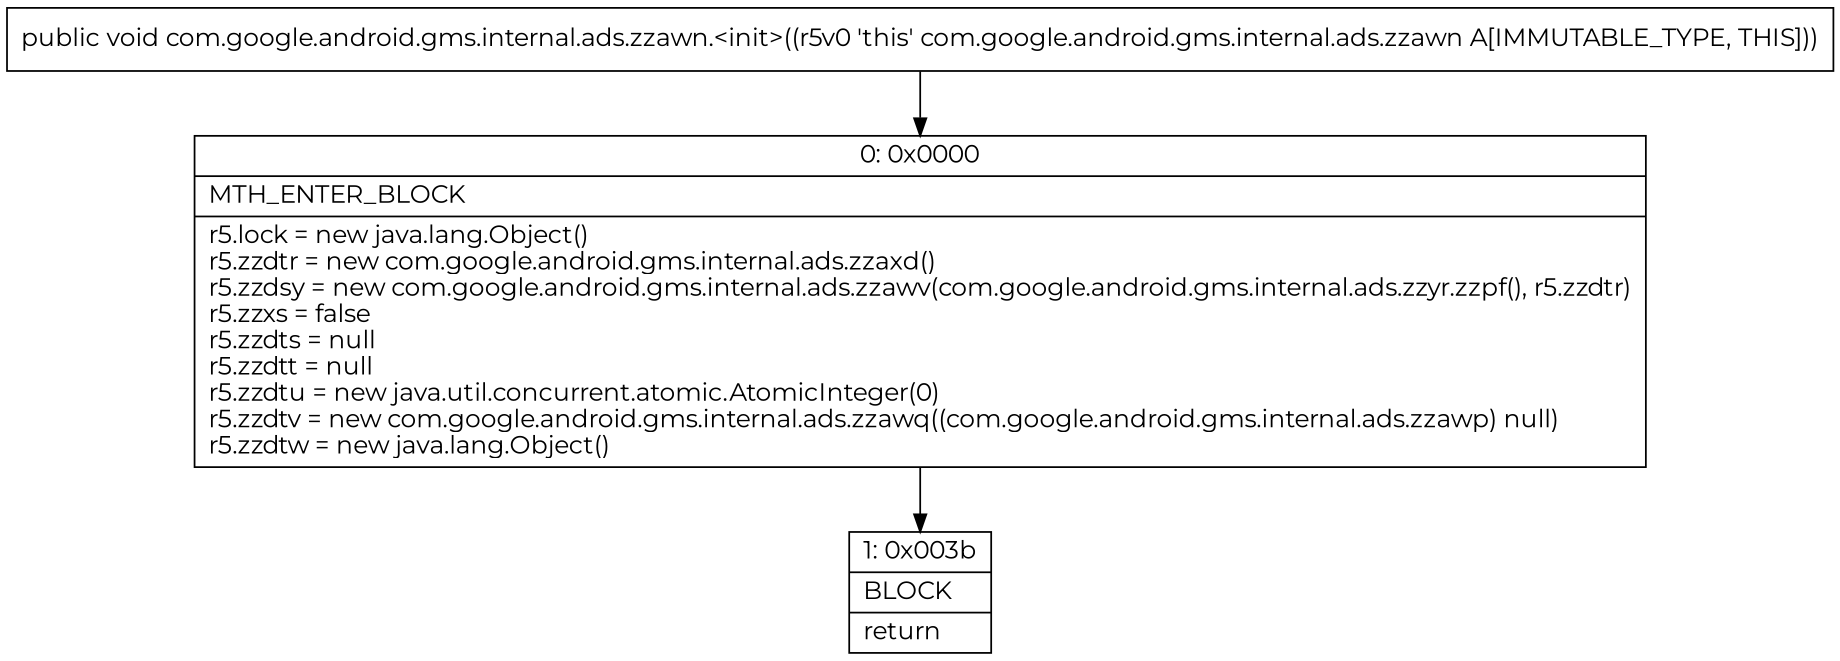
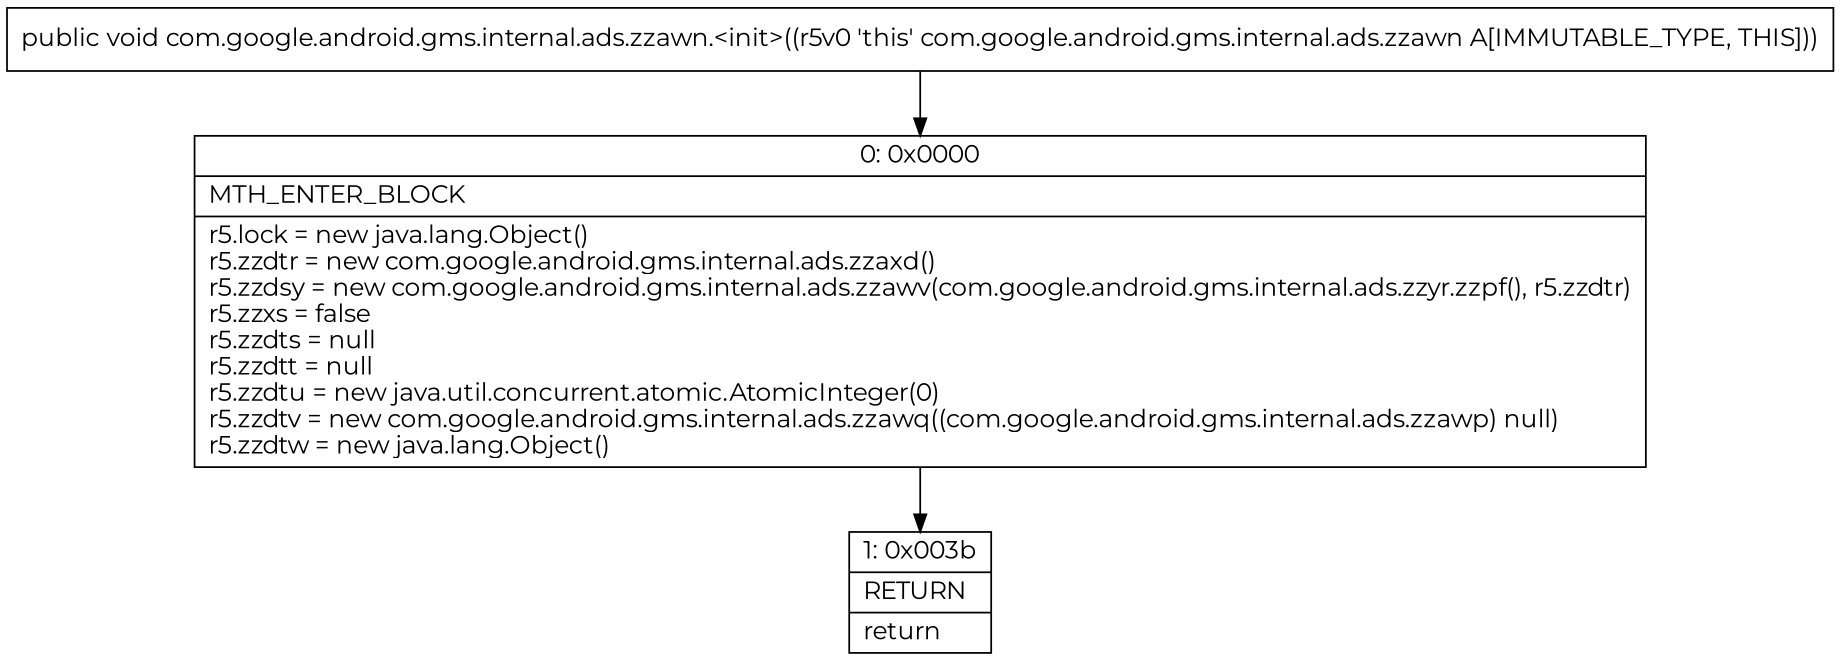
  digraph {
    fontname=Montserrat
    node [shape=record fontname=Montserrat]
    edge [fontname=Montserrat]
    n1 [label="{0\:\ 0x0000|MTH_ENTER_BLOCK\l|r5.lock = new java.lang.Object()\lr5.zzdtr = new com.google.android.gms.internal.ads.zzaxd()\lr5.zzdsy = new com.google.android.gms.internal.ads.zzawv(com.google.android.gms.internal.ads.zzyr.zzpf(), r5.zzdtr)\lr5.zzxs = false\lr5.zzdts = null\lr5.zzdtt = null\lr5.zzdtu = new java.util.concurrent.atomic.AtomicInteger(0)\lr5.zzdtv = new com.google.android.gms.internal.ads.zzawq((com.google.android.gms.internal.ads.zzawp) null)\lr5.zzdtw = new java.lang.Object()\l}"]
-   n2 [label="{1\:\ 0x003b|BLOCK\l|return\l}"]
+   n2 [label="{1\:\ 0x003b|RETURN\l|return\l}"]
    n3 [label="{public void com.google.android.gms.internal.ads.zzawn.\<init\>((r5v0 'this' com.google.android.gms.internal.ads.zzawn A[IMMUTABLE_TYPE, THIS])) }"]
    n1 -> n2
    n3 -> n1
  }
